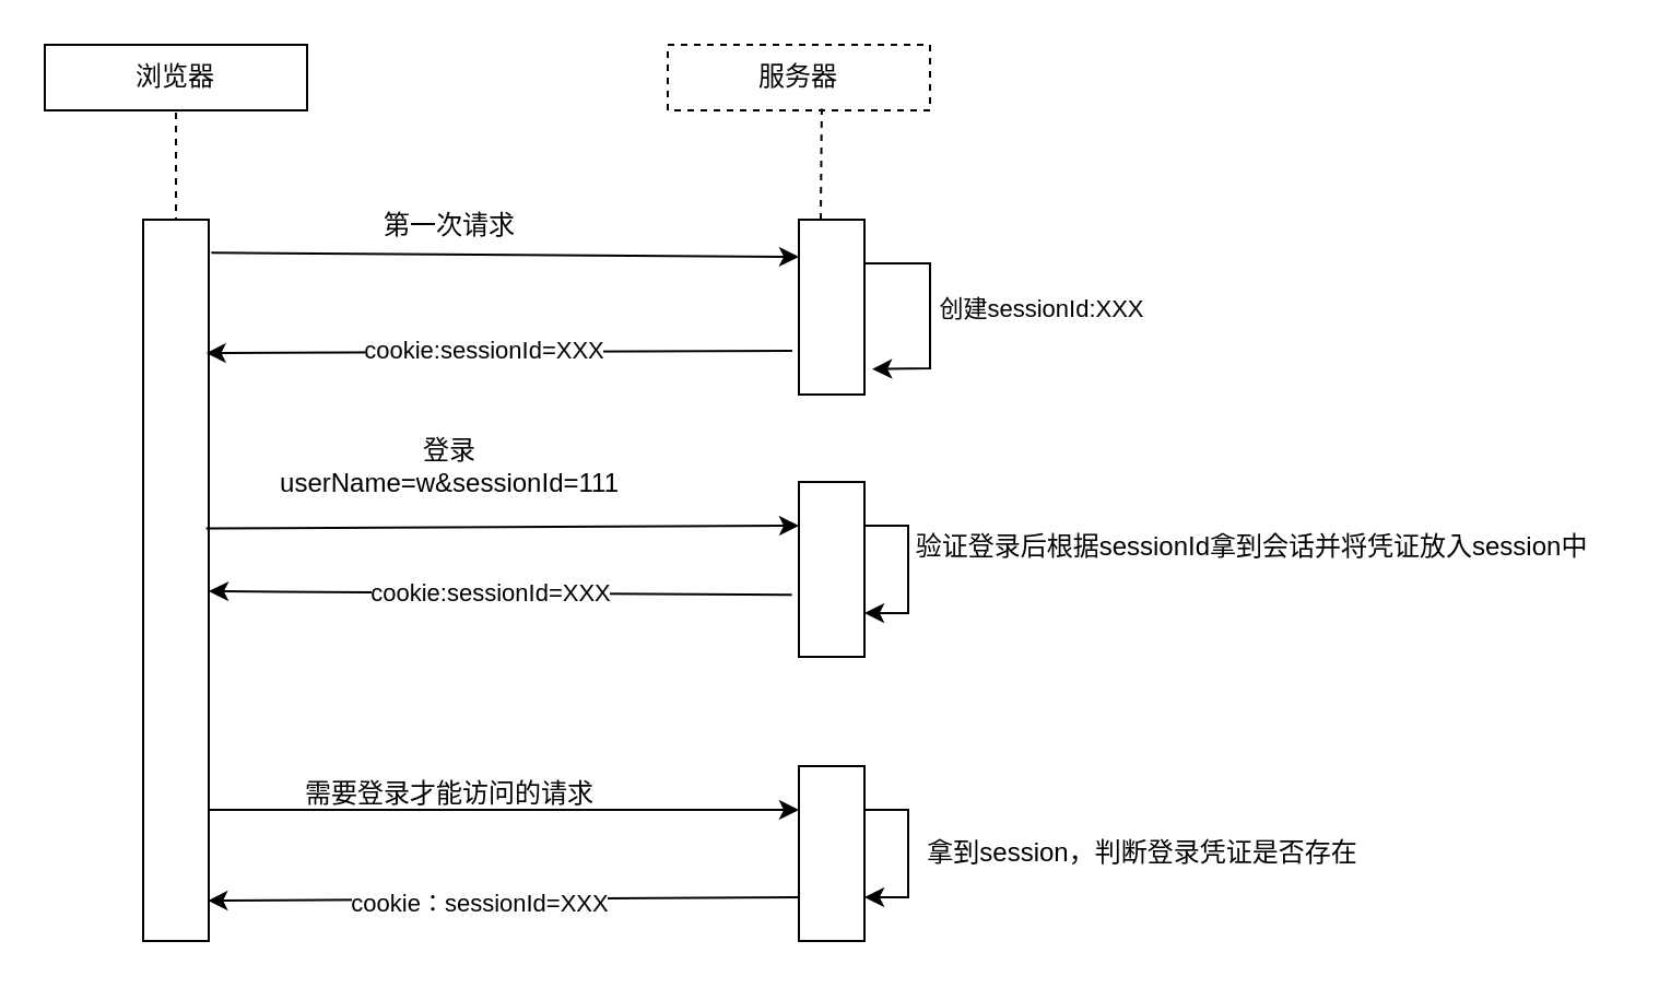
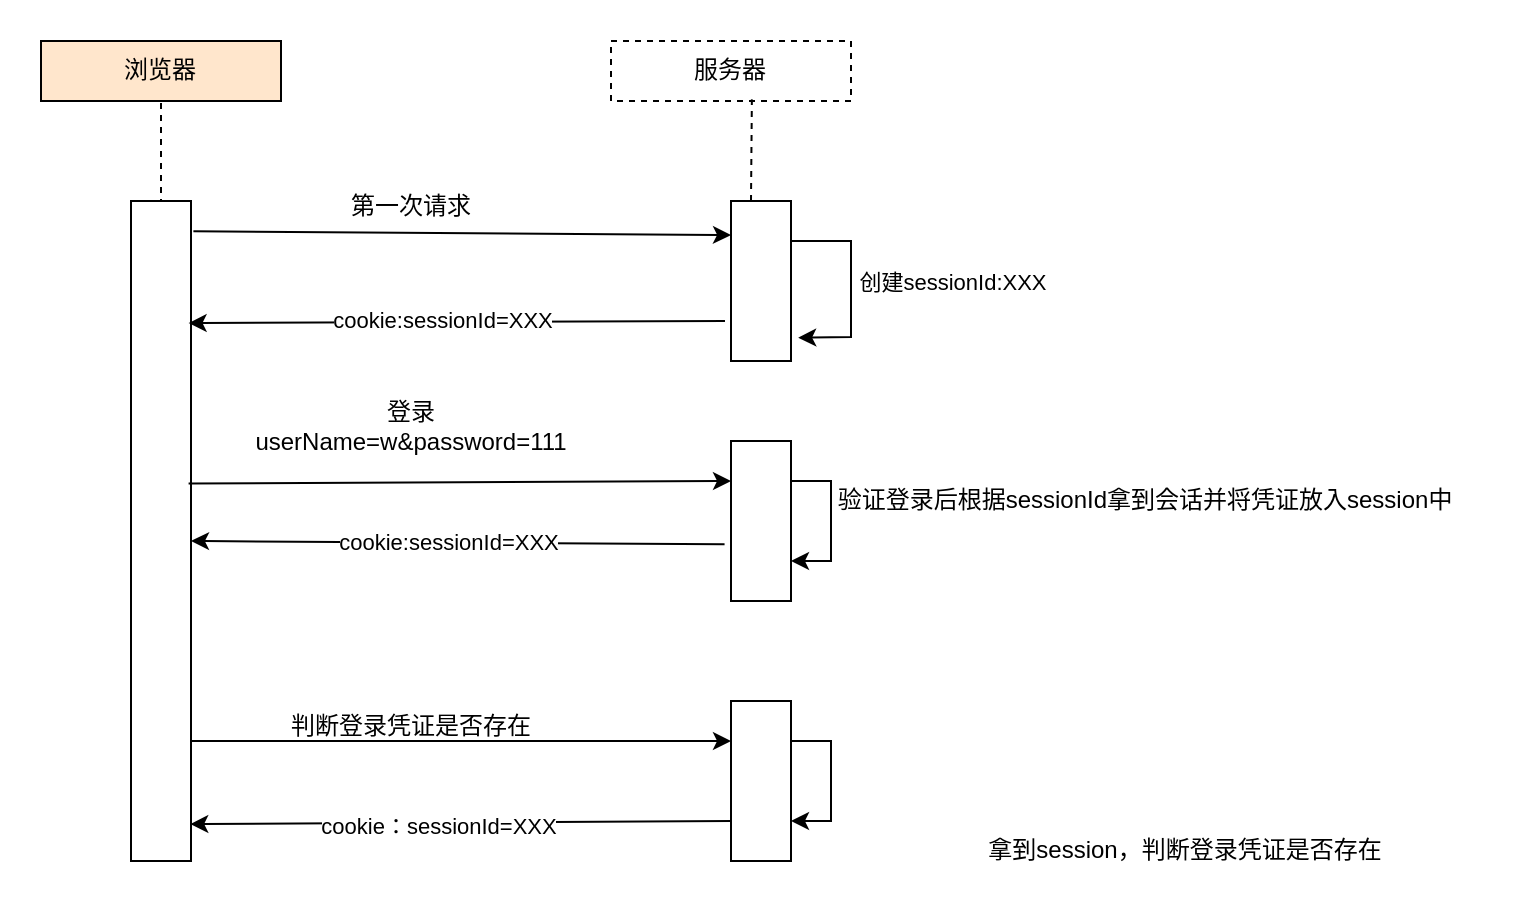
  <mxCell id="0" />
  <mxCell id="1" parent="0" />
  <mxCell id="2" value="" style="rounded=0;whiteSpace=wrap;html=1;" vertex="1" parent="1"><mxGeometry x="65" y="100" width="30" height="330" as="geometry" /></mxCell>
- <mxCell id="3" value="浏览器" style="rounded=0;whiteSpace=wrap;html=1;" vertex="1" parent="1"><mxGeometry x="20" y="20" width="120" height="30" as="geometry" /></mxCell>
+ <mxCell id="3" value="浏览器" style="rounded=0;whiteSpace=wrap;html=1;fillColor=#ffe6cc;" vertex="1" parent="1"><mxGeometry x="20" y="20" width="120" height="30" as="geometry" /></mxCell>
  <mxCell id="4" value="" style="rounded=0;whiteSpace=wrap;html=1;" vertex="1" parent="1"><mxGeometry x="365" y="100" width="30" height="80" as="geometry" /></mxCell>
  <mxCell id="5" value="服务器" style="rounded=0;whiteSpace=wrap;html=1;dashed=1;" vertex="1" parent="1"><mxGeometry x="305" y="20" width="120" height="30" as="geometry" /></mxCell>
  <mxCell id="6" value="" style="endArrow=classic;html=1;rounded=0;exitX=1.04;exitY=0.046;exitDx=0;exitDy=0;exitPerimeter=0;" edge="1" parent="1" source="2"><mxGeometry width="50" height="50" relative="1" as="geometry"><mxPoint x="205" y="260" as="sourcePoint" /><mxPoint x="365" y="117" as="targetPoint" /></mxGeometry></mxCell>
  <mxCell id="7" value="第一次请求" style="text;html=1;align=center;verticalAlign=middle;resizable=0;points=[];autosize=1;strokeColor=none;fillColor=none;" vertex="1" parent="1"><mxGeometry x="165" y="88" width="80" height="30" as="geometry" /></mxCell>
  <mxCell id="8" value="" style="endArrow=classic;html=1;rounded=0;entryX=1.12;entryY=0.855;entryDx=0;entryDy=0;entryPerimeter=0;" edge="1" parent="1" target="4"><mxGeometry width="50" height="50" relative="1" as="geometry"><mxPoint x="395" y="120" as="sourcePoint" /><mxPoint x="395" y="160" as="targetPoint" /><Array as="points"><mxPoint x="425" y="120" /><mxPoint x="425" y="168" /></Array></mxGeometry></mxCell>
  <mxCell id="9" value="创建sessionId:XXX" style="edgeLabel;html=1;align=center;verticalAlign=middle;resizable=0;points=[];" vertex="1" connectable="0" parent="8"><mxGeometry x="-0.05" y="-1" relative="1" as="geometry"><mxPoint x="51" as="offset" /></mxGeometry></mxCell>
  <mxCell id="10" value="" style="endArrow=classic;html=1;rounded=0;entryX=0.96;entryY=0.185;entryDx=0;entryDy=0;entryPerimeter=0;" edge="1" parent="1" target="2"><mxGeometry width="50" height="50" relative="1" as="geometry"><mxPoint x="362" y="160" as="sourcePoint" /><mxPoint x="105" y="160" as="targetPoint" /></mxGeometry></mxCell>
  <mxCell id="11" value="cookie:sessionId=XXX" style="edgeLabel;html=1;align=center;verticalAlign=middle;resizable=0;points=[];" vertex="1" connectable="0" parent="10"><mxGeometry x="0.051" y="-1" relative="1" as="geometry"><mxPoint as="offset" /></mxGeometry></mxCell>
  <mxCell id="12" value="" style="rounded=0;whiteSpace=wrap;html=1;" vertex="1" parent="1"><mxGeometry x="365" y="220" width="30" height="80" as="geometry" /></mxCell>
  <mxCell id="13" value="" style="endArrow=classic;html=1;rounded=0;exitX=0.96;exitY=0.428;exitDx=0;exitDy=0;exitPerimeter=0;entryX=0;entryY=0.25;entryDx=0;entryDy=0;" edge="1" parent="1" source="2" target="12"><mxGeometry width="50" height="50" relative="1" as="geometry"><mxPoint x="115" y="260" as="sourcePoint" /><mxPoint x="165" y="210" as="targetPoint" /></mxGeometry></mxCell>
- <mxCell id="14" value="登录&lt;div&gt;userName=w&amp;amp;sessionId=111&lt;/div&gt;" style="text;html=1;align=center;verticalAlign=middle;resizable=0;points=[];autosize=1;strokeColor=none;fillColor=none;" vertex="1" parent="1"><mxGeometry x="115" y="193" width="180" height="40" as="geometry" /></mxCell>
+ <mxCell id="14" value="登录&lt;div&gt;userName=w&amp;amp;password=111&lt;/div&gt;" style="text;html=1;align=center;verticalAlign=middle;resizable=0;points=[];autosize=1;strokeColor=none;fillColor=none;" vertex="1" parent="1"><mxGeometry x="115" y="193" width="180" height="40" as="geometry" /></mxCell>
  <mxCell id="15" value="" style="endArrow=classic;html=1;rounded=0;exitX=-0.107;exitY=0.645;exitDx=0;exitDy=0;exitPerimeter=0;" edge="1" parent="1" source="12"><mxGeometry width="50" height="50" relative="1" as="geometry"><mxPoint x="255" y="310" as="sourcePoint" /><mxPoint x="95" y="270" as="targetPoint" /></mxGeometry></mxCell>
  <mxCell id="16" value="cookie:sessionId=XXX" style="edgeLabel;html=1;align=center;verticalAlign=middle;resizable=0;points=[];" vertex="1" connectable="0" parent="15"><mxGeometry x="0.033" relative="1" as="geometry"><mxPoint as="offset" /></mxGeometry></mxCell>
  <mxCell id="17" style="edgeStyle=orthogonalEdgeStyle;rounded=0;orthogonalLoop=1;jettySize=auto;html=1;exitX=1;exitY=0.25;exitDx=0;exitDy=0;entryX=1;entryY=0.75;entryDx=0;entryDy=0;" edge="1" parent="1" source="12" target="12"><mxGeometry relative="1" as="geometry" /></mxCell>
  <mxCell id="18" value="验证登录后根据sessionId拿到会话并将凭证放入session中" style="text;html=1;align=center;verticalAlign=middle;resizable=0;points=[];autosize=1;strokeColor=none;fillColor=none;" vertex="1" parent="1"><mxGeometry x="407" y="235" width="330" height="30" as="geometry" /></mxCell>
  <mxCell id="19" value="" style="rounded=0;whiteSpace=wrap;html=1;" vertex="1" parent="1"><mxGeometry x="365" y="350" width="30" height="80" as="geometry" /></mxCell>
  <mxCell id="20" value="" style="endArrow=classic;html=1;rounded=0;entryX=0;entryY=0.25;entryDx=0;entryDy=0;" edge="1" parent="1" target="19"><mxGeometry width="50" height="50" relative="1" as="geometry"><mxPoint x="95" y="370" as="sourcePoint" /><mxPoint x="145" y="320" as="targetPoint" /></mxGeometry></mxCell>
- <mxCell id="21" value="需要登录才能访问的请求" style="text;html=1;align=center;verticalAlign=middle;resizable=0;points=[];autosize=1;strokeColor=none;fillColor=none;" vertex="1" parent="1"><mxGeometry x="125" y="348" width="160" height="30" as="geometry" /></mxCell>
+ <mxCell id="21" value="判断登录凭证是否存在" style="text;html=1;align=center;verticalAlign=middle;resizable=0;points=[];autosize=1;strokeColor=none;fillColor=none;" vertex="1" parent="1"><mxGeometry x="125" y="348" width="160" height="30" as="geometry" /></mxCell>
  <mxCell id="22" value="" style="endArrow=classic;html=1;rounded=0;exitX=0;exitY=0.75;exitDx=0;exitDy=0;entryX=0.987;entryY=0.944;entryDx=0;entryDy=0;entryPerimeter=0;" edge="1" parent="1" source="19" target="2"><mxGeometry width="50" height="50" relative="1" as="geometry"><mxPoint x="315" y="430" as="sourcePoint" /><mxPoint x="365" y="380" as="targetPoint" /></mxGeometry></mxCell>
  <mxCell id="23" value="cookie：sessionId=XXX" style="edgeLabel;html=1;align=center;verticalAlign=middle;resizable=0;points=[];" vertex="1" connectable="0" parent="22"><mxGeometry x="0.084" y="2" relative="1" as="geometry"><mxPoint as="offset" /></mxGeometry></mxCell>
  <mxCell id="24" style="edgeStyle=orthogonalEdgeStyle;rounded=0;orthogonalLoop=1;jettySize=auto;html=1;exitX=1;exitY=0.25;exitDx=0;exitDy=0;entryX=1;entryY=0.75;entryDx=0;entryDy=0;" edge="1" parent="1" source="19" target="19"><mxGeometry relative="1" as="geometry" /></mxCell>
- <mxCell id="25" value="拿到session，判断登录凭证是否存在" style="text;html=1;align=center;verticalAlign=middle;resizable=0;points=[];autosize=1;strokeColor=none;fillColor=none;" vertex="1" parent="1"><mxGeometry x="412" y="375" width="220" height="30" as="geometry" /></mxCell>
+ <mxCell id="25" value="拿到session，判断登录凭证是否存在" style="text;html=1;align=center;verticalAlign=middle;resizable=0;points=[];autosize=1;strokeColor=none;fillColor=none;" vertex="1" parent="1"><mxGeometry x="482" y="410" width="220" height="30" as="geometry" /></mxCell>
  <mxCell id="26" value="" style="endArrow=none;dashed=1;html=1;rounded=0;entryX=0.5;entryY=0;entryDx=0;entryDy=0;" edge="1" parent="1" target="2"><mxGeometry width="50" height="50" relative="1" as="geometry"><mxPoint x="80" y="51" as="sourcePoint" /><mxPoint x="80" y="90" as="targetPoint" /></mxGeometry></mxCell>
  <mxCell id="27" value="" style="endArrow=none;dashed=1;html=1;rounded=0;entryX=0.587;entryY=0.973;entryDx=0;entryDy=0;entryPerimeter=0;" edge="1" parent="1" target="5"><mxGeometry width="50" height="50" relative="1" as="geometry"><mxPoint x="375" y="100" as="sourcePoint" /><mxPoint x="265" y="210" as="targetPoint" /></mxGeometry></mxCell>
